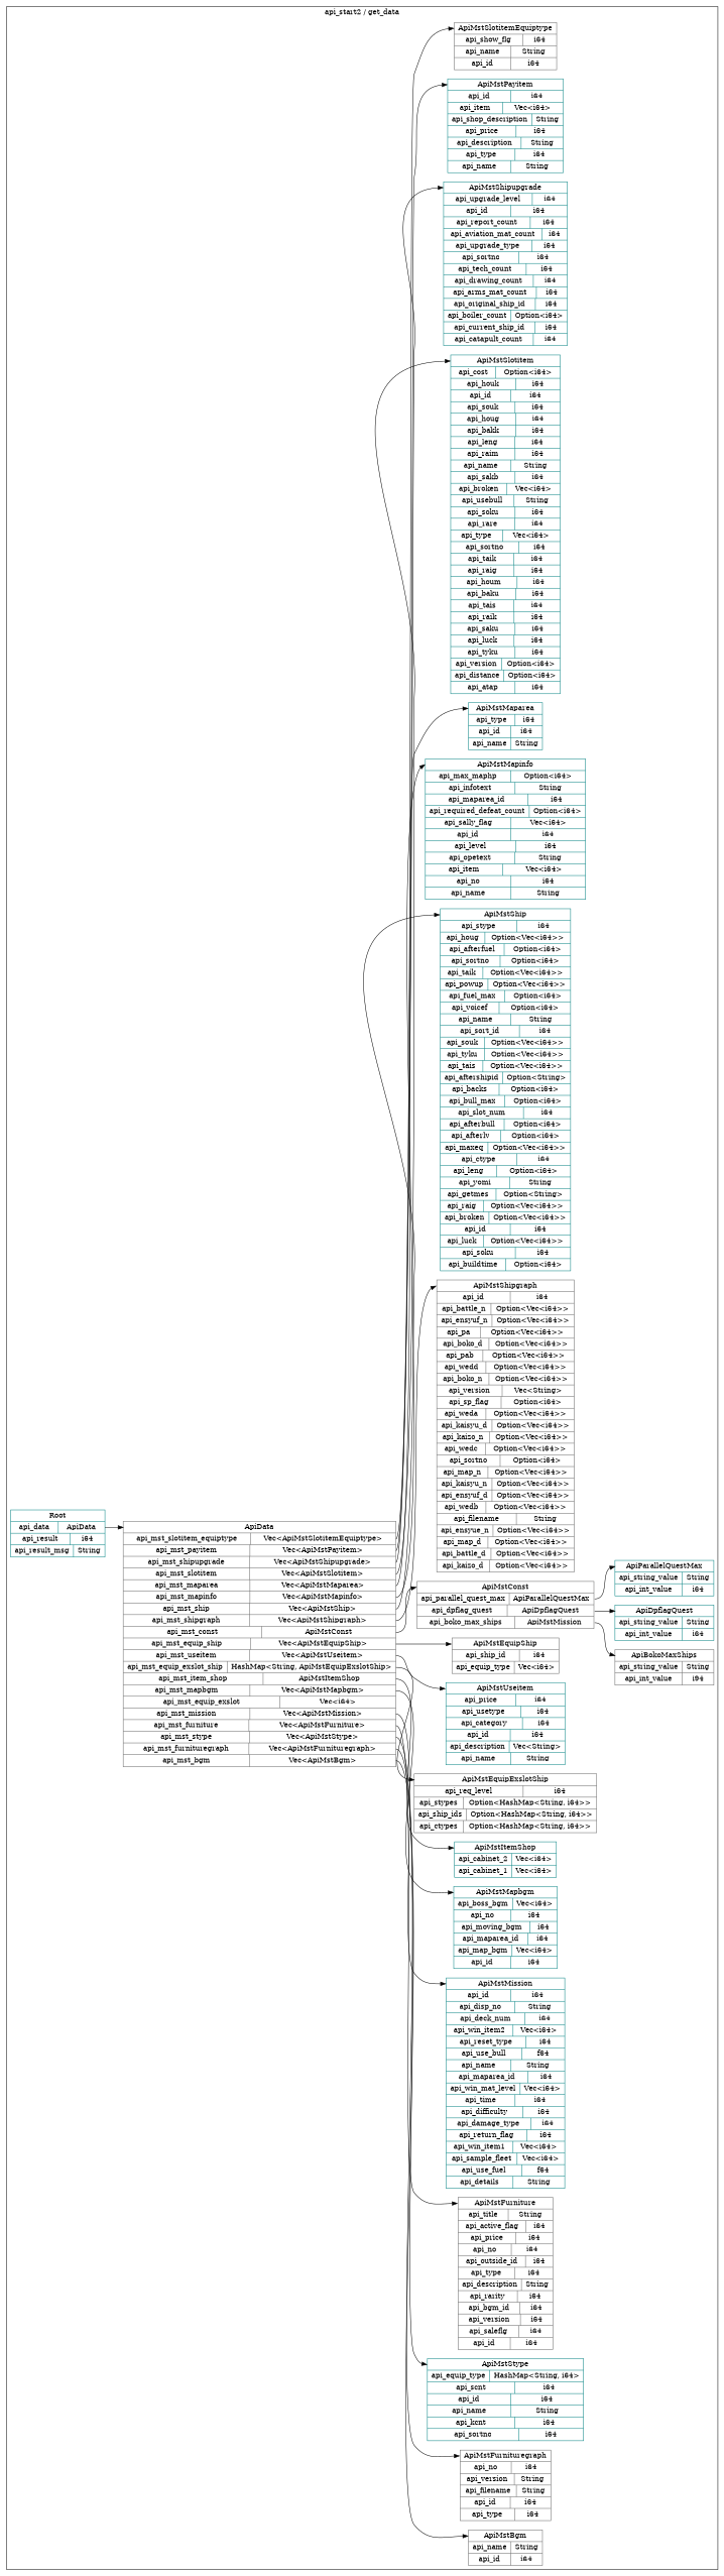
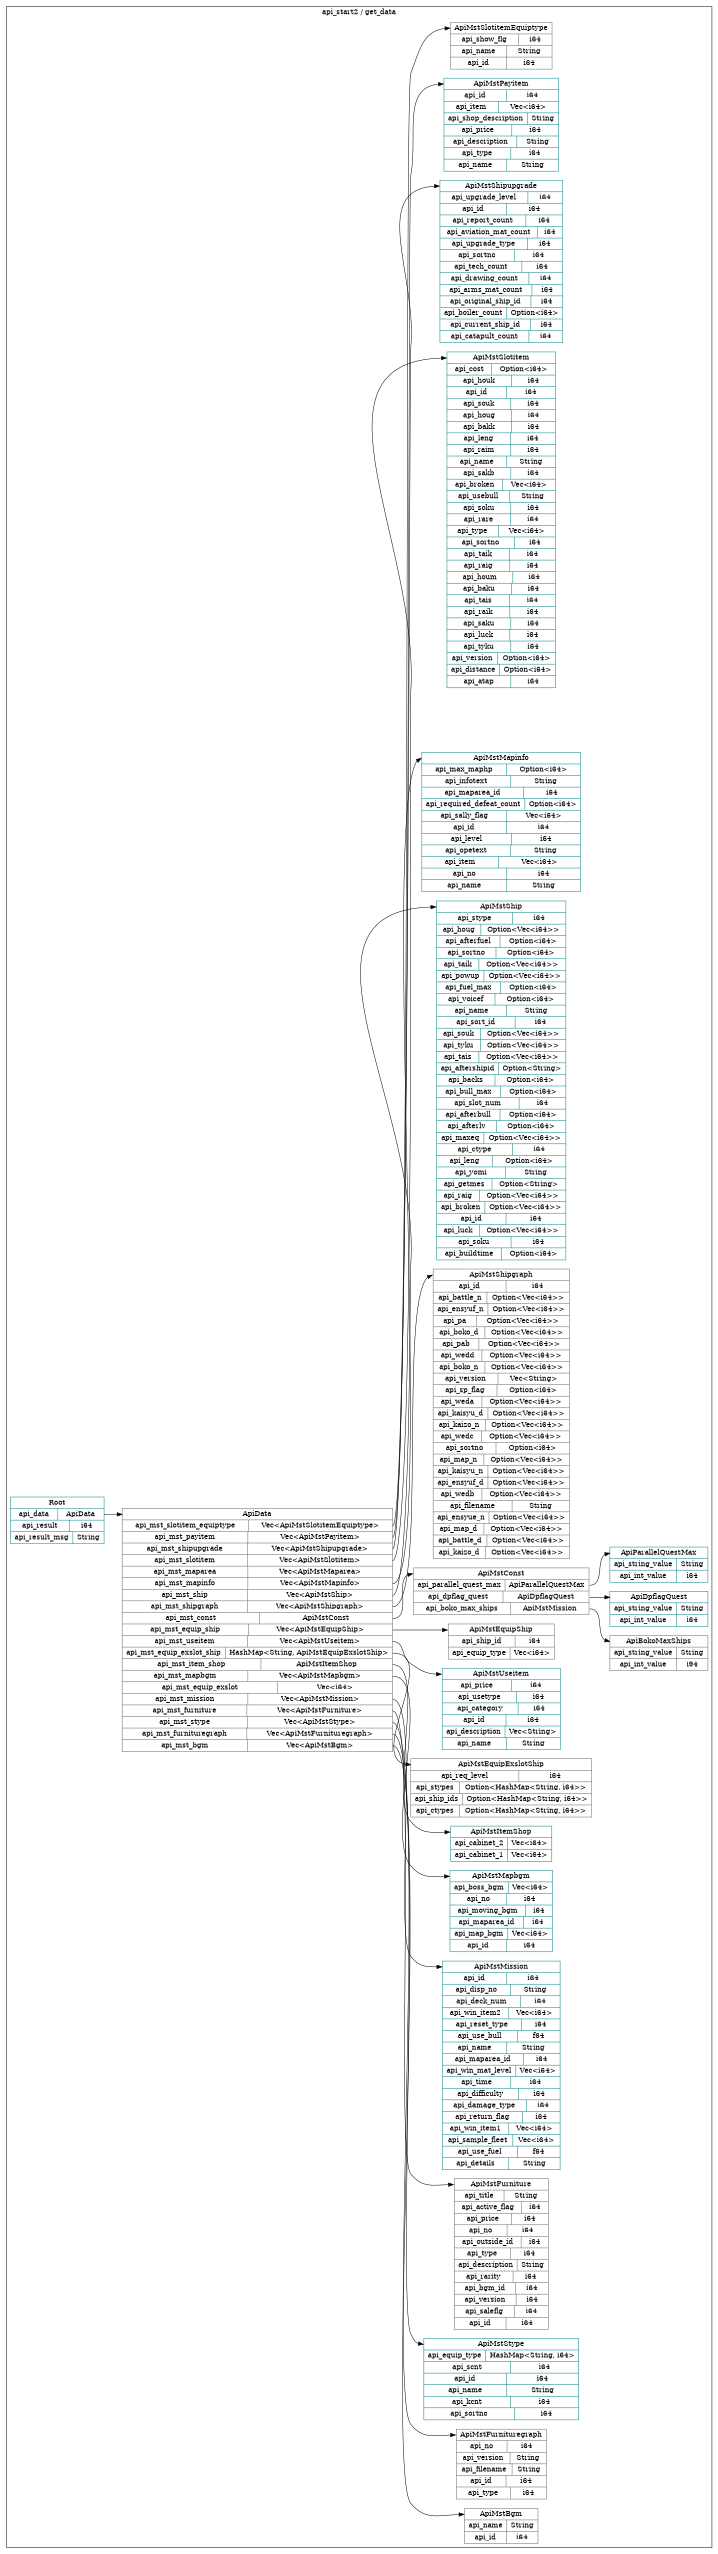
  digraph {
    rankdir=LR
    node [color=teal shape=record style=solid]
    n1 [color=gray40 label="<ApiMstConst> ApiMstConst  | { api_parallel_quest_max | <api_parallel_quest_max> ApiParallelQuestMax } | { api_dpflag_quest | <api_dpflag_quest> ApiDpflagQuest } | { api_boko_max_ships | <api_boko_max_ships> ApiMstMission }"]
    n2 [label="<ApiParallelQuestMax> ApiParallelQuestMax  | { api_string_value | <api_string_value> String } | { api_int_value | <api_int_value> i64 }"]
    n3 [label="<ApiDpflagQuest> ApiDpflagQuest  | { api_string_value | <api_string_value> String } | { api_int_value | <api_int_value> i64 }"]
    n4 [color=gray40 label="<ApiBokoMaxShips> ApiBokoMaxShips  | { api_string_value | <api_string_value> String } | { api_int_value | <api_int_value> i94 }"]
-   n5 [label="<ApiMstMaparea> ApiMstMaparea  | { api_type | <api_type> i64 } | { api_id | <api_id> i64 } | { api_name | <api_name> String }"]
    n6 [label="<Root> Root  | { api_data | <api_data> ApiData } | { api_result | <api_result> i64 } | { api_result_msg | <api_result_msg> String }"]
    n7 [color=gray40 label="<ApiData> ApiData  | { api_mst_slotitem_equiptype | <api_mst_slotitem_equiptype> Vec\<ApiMstSlotitemEquiptype\> } | { api_mst_payitem | <api_mst_payitem> Vec\<ApiMstPayitem\> } | { api_mst_shipupgrade | <api_mst_shipupgrade> Vec\<ApiMstShipupgrade\> } | { api_mst_slotitem | <api_mst_slotitem> Vec\<ApiMstSlotitem\> } | { api_mst_maparea | <api_mst_maparea> Vec\<ApiMstMaparea\> } | { api_mst_mapinfo | <api_mst_mapinfo> Vec\<ApiMstMapinfo\> } | { api_mst_ship | <api_mst_ship> Vec\<ApiMstShip\> } | { api_mst_shipgraph | <api_mst_shipgraph> Vec\<ApiMstShipgraph\> } | { api_mst_const | <api_mst_const> ApiMstConst } | { api_mst_equip_ship | <api_mst_equip_ship> Vec\<ApiMstEquipShip\> } | { api_mst_useitem | <api_mst_useitem> Vec\<ApiMstUseitem\> } | { api_mst_equip_exslot_ship | <api_mst_equip_exslot_ship> HashMap\<String, ApiMstEquipExslotShip\> } | { api_mst_item_shop | <api_mst_item_shop> ApiMstItemShop } | { api_mst_mapbgm | <api_mst_mapbgm> Vec\<ApiMstMapbgm\> } | { api_mst_equip_exslot | <api_mst_equip_exslot> Vec\<i64\> } | { api_mst_mission | <api_mst_mission> Vec\<ApiMstMission\> } | { api_mst_furniture | <api_mst_furniture> Vec\<ApiMstFurniture\> } | { api_mst_stype | <api_mst_stype> Vec\<ApiMstStype\> } | { api_mst_furnituregraph | <api_mst_furnituregraph> Vec\<ApiMstFurnituregraph\> } | { api_mst_bgm | <api_mst_bgm> Vec\<ApiMstBgm\> }"]
    n8 [label="<ApiMstSlotitem> ApiMstSlotitem  | { api_cost | <api_cost> Option\<i64\> } | { api_houk | <api_houk> i64 } | { api_id | <api_id> i64 } | { api_souk | <api_souk> i64 } | { api_houg | <api_houg> i64 } | { api_bakk | <api_bakk> i64 } | { api_leng | <api_leng> i64 } | { api_raim | <api_raim> i64 } | { api_name | <api_name> String } | { api_sakb | <api_sakb> i64 } | { api_broken | <api_broken> Vec\<i64\> } | { api_usebull | <api_usebull> String } | { api_soku | <api_soku> i64 } | { api_rare | <api_rare> i64 } | { api_type | <api_type> Vec\<i64\> } | { api_sortno | <api_sortno> i64 } | { api_taik | <api_taik> i64 } | { api_raig | <api_raig> i64 } | { api_houm | <api_houm> i64 } | { api_baku | <api_baku> i64 } | { api_tais | <api_tais> i64 } | { api_raik | <api_raik> i64 } | { api_saku | <api_saku> i64 } | { api_luck | <api_luck> i64 } | { api_tyku | <api_tyku> i64 } | { api_version | <api_version> Option\<i64\> } | { api_distance | <api_distance> Option\<i64\> } | { api_atap | <api_atap> i64 }"]
    n9 [label="<ApiMstUseitem> ApiMstUseitem  | { api_price | <api_price> i64 } | { api_usetype | <api_usetype> i64 } | { api_category | <api_category> i64 } | { api_id | <api_id> i64 } | { api_description | <api_description> Vec\<String\> } | { api_name | <api_name> String }"]
    n10 [label="<ApiMstItemShop> ApiMstItemShop  | { api_cabinet_2 | <api_cabinet_2> Vec\<i64\> } | { api_cabinet_1 | <api_cabinet_1> Vec\<i64\> }"]
    n11 [label="<ApiMstPayitem> ApiMstPayitem  | { api_id | <api_id> i64 } | { api_item | <api_item> Vec\<i64\> } | { api_shop_description | <api_shop_description> String } | { api_price | <api_price> i64 } | { api_description | <api_description> String } | { api_type | <api_type> i64 } | { api_name | <api_name> String }"]
    n12 [label="<ApiMstStype> ApiMstStype  | { api_equip_type | <api_equip_type> HashMap\<String, i64\> } | { api_scnt | <api_scnt> i64 } | { api_id | <api_id> i64 } | { api_name | <api_name> String } | { api_kcnt | <api_kcnt> i64 } | { api_sortno | <api_sortno> i64 }"]
    n13 [color=gray40 label="<ApiMstFurniture> ApiMstFurniture  | { api_title | <api_title> String } | { api_active_flag | <api_active_flag> i64 } | { api_price | <api_price> i64 } | { api_no | <api_no> i64 } | { api_outside_id | <api_outside_id> i64 } | { api_type | <api_type> i64 } | { api_description | <api_description> String } | { api_rarity | <api_rarity> i64 } | { api_bgm_id | <api_bgm_id> i64 } | { api_version | <api_version> i64 } | { api_saleflg | <api_saleflg> i64 } | { api_id | <api_id> i64 }"]
    n14 [label="<ApiMstMapinfo> ApiMstMapinfo  | { api_max_maphp | <api_max_maphp> Option\<i64\> } | { api_infotext | <api_infotext> String } | { api_maparea_id | <api_maparea_id> i64 } | { api_required_defeat_count | <api_required_defeat_count> Option\<i64\> } | { api_sally_flag | <api_sally_flag> Vec\<i64\> } | { api_id | <api_id> i64 } | { api_level | <api_level> i64 } | { api_opetext | <api_opetext> String } | { api_item | <api_item> Vec\<i64\> } | { api_no | <api_no> i64 } | { api_name | <api_name> String }"]
    n15 [color=gray40 label="<ApiMstSlotitemEquiptype> ApiMstSlotitemEquiptype  | { api_show_flg | <api_show_flg> i64 } | { api_name | <api_name> String } | { api_id | <api_id> i64 }"]
    n16 [label="<ApiMstShipupgrade> ApiMstShipupgrade  | { api_upgrade_level | <api_upgrade_level> i64 } | { api_id | <api_id> i64 } | { api_report_count | <api_report_count> i64 } | { api_aviation_mat_count | <api_aviation_mat_count> i64 } | { api_upgrade_type | <api_upgrade_type> i64 } | { api_sortno | <api_sortno> i64 } | { api_tech_count | <api_tech_count> i64 } | { api_drawing_count | <api_drawing_count> i64 } | { api_arms_mat_count | <api_arms_mat_count> i64 } | { api_original_ship_id | <api_original_ship_id> i64 } | { api_boiler_count | <api_boiler_count> Option\<i64\> } | { api_current_ship_id | <api_current_ship_id> i64 } | { api_catapult_count | <api_catapult_count> i64 }"]
    n17 [label="<ApiMstShip> ApiMstShip  | { api_stype | <api_stype> i64 } | { api_houg | <api_houg> Option\<Vec\<i64\>\> } | { api_afterfuel | <api_afterfuel> Option\<i64\> } | { api_sortno | <api_sortno> Option\<i64\> } | { api_taik | <api_taik> Option\<Vec\<i64\>\> } | { api_powup | <api_powup> Option\<Vec\<i64\>\> } | { api_fuel_max | <api_fuel_max> Option\<i64\> } | { api_voicef | <api_voicef> Option\<i64\> } | { api_name | <api_name> String } | { api_sort_id | <api_sort_id> i64 } | { api_souk | <api_souk> Option\<Vec\<i64\>\> } | { api_tyku | <api_tyku> Option\<Vec\<i64\>\> } | { api_tais | <api_tais> Option\<Vec\<i64\>\> } | { api_aftershipid | <api_aftershipid> Option\<String\> } | { api_backs | <api_backs> Option\<i64\> } | { api_bull_max | <api_bull_max> Option\<i64\> } | { api_slot_num | <api_slot_num> i64 } | { api_afterbull | <api_afterbull> Option\<i64\> } | { api_afterlv | <api_afterlv> Option\<i64\> } | { api_maxeq | <api_maxeq> Option\<Vec\<i64\>\> } | { api_ctype | <api_ctype> i64 } | { api_leng | <api_leng> Option\<i64\> } | { api_yomi | <api_yomi> String } | { api_getmes | <api_getmes> Option\<String\> } | { api_raig | <api_raig> Option\<Vec\<i64\>\> } | { api_broken | <api_broken> Option\<Vec\<i64\>\> } | { api_id | <api_id> i64 } | { api_luck | <api_luck> Option\<Vec\<i64\>\> } | { api_soku | <api_soku> i64 } | { api_buildtime | <api_buildtime> Option\<i64\> }"]
    n18 [color=gray40 label="<ApiMstShipgraph> ApiMstShipgraph  | { api_id | <api_id> i64 } | { api_battle_n | <api_battle_n> Option\<Vec\<i64\>\> } | { api_ensyuf_n | <api_ensyuf_n> Option\<Vec\<i64\>\> } | { api_pa | <api_pa> Option\<Vec\<i64\>\> } | { api_boko_d | <api_boko_d> Option\<Vec\<i64\>\> } | { api_pab | <api_pab> Option\<Vec\<i64\>\> } | { api_wedd | <api_wedd> Option\<Vec\<i64\>\> } | { api_boko_n | <api_boko_n> Option\<Vec\<i64\>\> } | { api_version | <api_version> Vec\<String\> } | { api_sp_flag | <api_sp_flag> Option\<i64\> } | { api_weda | <api_weda> Option\<Vec\<i64\>\> } | { api_kaisyu_d | <api_kaisyu_d> Option\<Vec\<i64\>\> } | { api_kaizo_n | <api_kaizo_n> Option\<Vec\<i64\>\> } | { api_wedc | <api_wedc> Option\<Vec\<i64\>\> } | { api_sortno | <api_sortno> Option\<i64\> } | { api_map_n | <api_map_n> Option\<Vec\<i64\>\> } | { api_kaisyu_n | <api_kaisyu_n> Option\<Vec\<i64\>\> } | { api_ensyuf_d | <api_ensyuf_d> Option\<Vec\<i64\>\> } | { api_wedb | <api_wedb> Option\<Vec\<i64\>\> } | { api_filename | <api_filename> String } | { api_ensyue_n | <api_ensyue_n> Option\<Vec\<i64\>\> } | { api_map_d | <api_map_d> Option\<Vec\<i64\>\> } | { api_battle_d | <api_battle_d> Option\<Vec\<i64\>\> } | { api_kaizo_d | <api_kaizo_d> Option\<Vec\<i64\>\> }"]
    n19 [color=gray40 label="<ApiMstEquipShip> ApiMstEquipShip  | { api_ship_id | <api_ship_id> i64 } | { api_equip_type | <api_equip_type> Vec\<i64\> }"]
    n20 [color=gray40 label="<ApiMstEquipExslotShip> ApiMstEquipExslotShip  | { api_req_level | <api_req_level> i64 } | { api_stypes | <api_stypes> Option\<HashMap\<String, i64\>\> } | { api_ship_ids | <api_ship_ids> Option\<HashMap\<String, i64\>\> } | { api_ctypes | <api_ctypes> Option\<HashMap\<String, i64\>\> }"]
    n21 [label="<ApiMstMapbgm> ApiMstMapbgm  | { api_boss_bgm | <api_boss_bgm> Vec\<i64\> } | { api_no | <api_no> i64 } | { api_moving_bgm | <api_moving_bgm> i64 } | { api_maparea_id | <api_maparea_id> i64 } | { api_map_bgm | <api_map_bgm> Vec\<i64\> } | { api_id | <api_id> i64 }"]
    n22 [label="<ApiMstMission> ApiMstMission  | { api_id | <api_id> i64 } | { api_disp_no | <api_disp_no> String } | { api_deck_num | <api_deck_num> i64 } | { api_win_item2 | <api_win_item2> Vec\<i64\> } | { api_reset_type | <api_reset_type> i64 } | { api_use_bull | <api_use_bull> f64 } | { api_name | <api_name> String } | { api_maparea_id | <api_maparea_id> i64 } | { api_win_mat_level | <api_win_mat_level> Vec\<i64\> } | { api_time | <api_time> i64 } | { api_difficulty | <api_difficulty> i64 } | { api_damage_type | <api_damage_type> i64 } | { api_return_flag | <api_return_flag> i64 } | { api_win_item1 | <api_win_item1> Vec\<i64\> } | { api_sample_fleet | <api_sample_fleet> Vec\<i64\> } | { api_use_fuel | <api_use_fuel> f64 } | { api_details | <api_details> String }"]
    n23 [color=gray40 label="<ApiMstFurnituregraph> ApiMstFurnituregraph  | { api_no | <api_no> i64 } | { api_version | <api_version> String } | { api_filename | <api_filename> String } | { api_id | <api_id> i64 } | { api_type | <api_type> i64 }"]
    n24 [color=gray40 label="<ApiMstBgm> ApiMstBgm  | { api_name | <api_name> String } | { api_id | <api_id> i64 }"]
    subgraph cluster_1 {
      label="api_start2 / get_data"
      n1
      n2
      n3
      n4
-     n5
      n6
      n7
      n8
      n9
      n10
      n11
      n12
      n13
      n14
      n15
      n16
      n17
      n18
      n19
      n20
      n21
      n22
      n23
      n24
    }
    n1 -> n2 [headport="ApiParallelQuestMax:w" tailport="api_parallel_quest_max:e"]
    n1 -> n3 [headport="ApiDpflagQuest:w" tailport="api_dpflag_quest:e"]
    n1 -> n4 [headport="ApiBokoMaxShips:w" tailport="api_boko_max_ships:e"]
    n6 -> n7 [headport="ApiData:w" tailport="api_data:e"]
    n7 -> n1 [headport="ApiMstConst:w" tailport="api_mst_const:e"]
-   n7 -> n5 [headport="ApiMstMaparea:w" tailport="api_mst_maparea:e"]
    n7 -> n8 [headport="ApiMstSlotitem:w" tailport="api_mst_slotitem:e"]
    n7 -> n9 [headport="ApiMstUseitem:w" tailport="api_mst_useitem:e"]
    n7 -> n10 [headport="ApiMstItemShop:w" tailport="api_mst_item_shop:e"]
    n7 -> n11 [headport="ApiMstPayitem:w" tailport="api_mst_payitem:e"]
    n7 -> n12 [headport="ApiMstStype:w" tailport="api_mst_stype:e"]
    n7 -> n13 [headport="ApiMstFurniture:w" tailport="api_mst_furniture:e"]
    n7 -> n14 [headport="ApiMstMapinfo:w" tailport="api_mst_mapinfo:e"]
    n7 -> n15 [headport="ApiMstSlotitemEquiptype:w" tailport="api_mst_slotitem_equiptype:e"]
    n7 -> n16 [headport="ApiMstShipupgrade:w" tailport="api_mst_shipupgrade:e"]
    n7 -> n17 [headport="ApiMstShip:w" tailport="api_mst_ship:e"]
    n7 -> n18 [headport="ApiMstShipgraph:w" tailport="api_mst_shipgraph:e"]
    n7 -> n19 [headport="ApiMstEquipShip:w" tailport="api_mst_equip_ship:e"]
    n7 -> n20 [headport="ApiMstEquipExslotShip:w" tailport="api_mst_equip_exslot_ship:e"]
    n7 -> n21 [headport="ApiMstMapbgm:w" tailport="api_mst_mapbgm:e"]
    n7 -> n22 [headport="ApiMstMission:w" tailport="api_mst_mission:e"]
    n7 -> n23 [headport="ApiMstFurnituregraph:w" tailport="api_mst_furnituregraph:e"]
    n7 -> n24 [headport="ApiMstBgm:w" tailport="api_mst_bgm:e"]
  }
